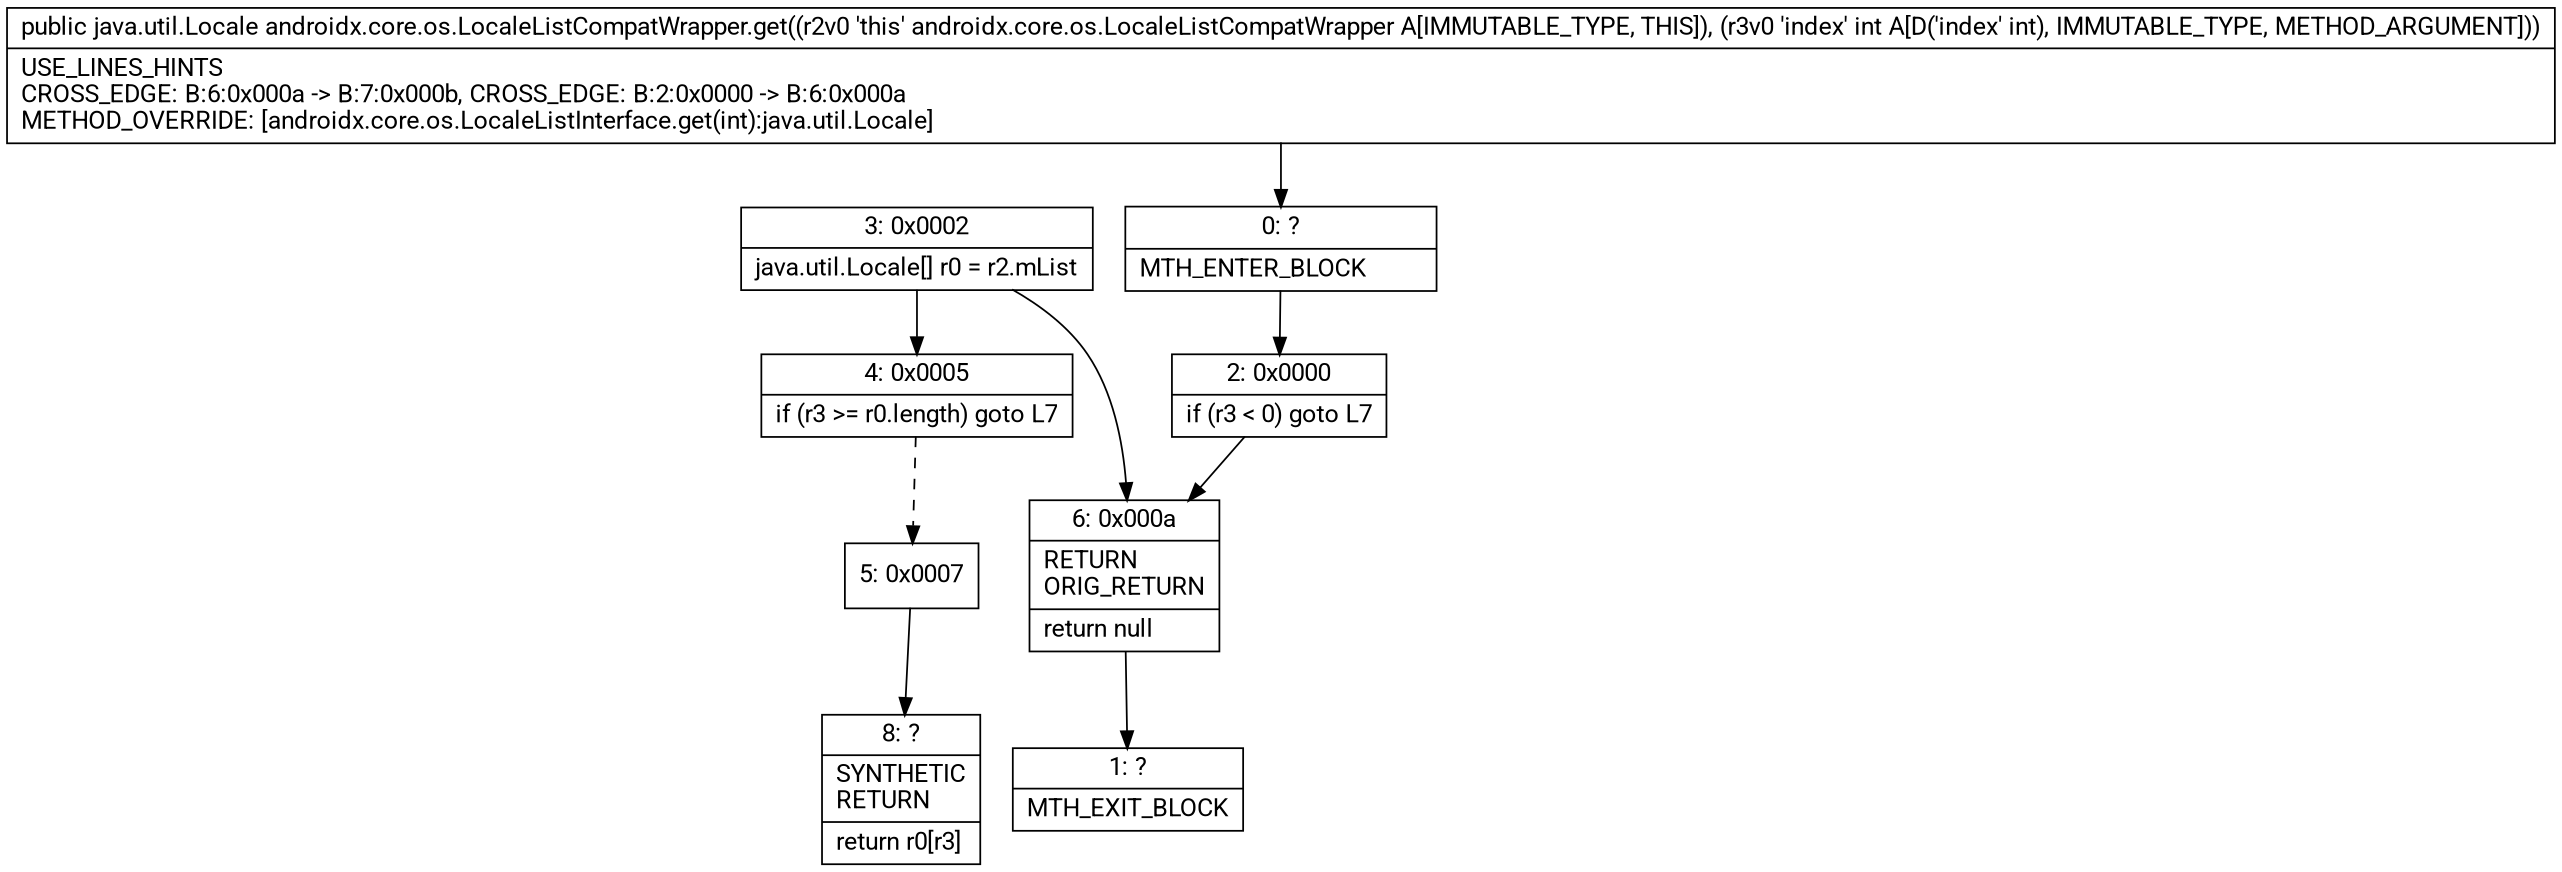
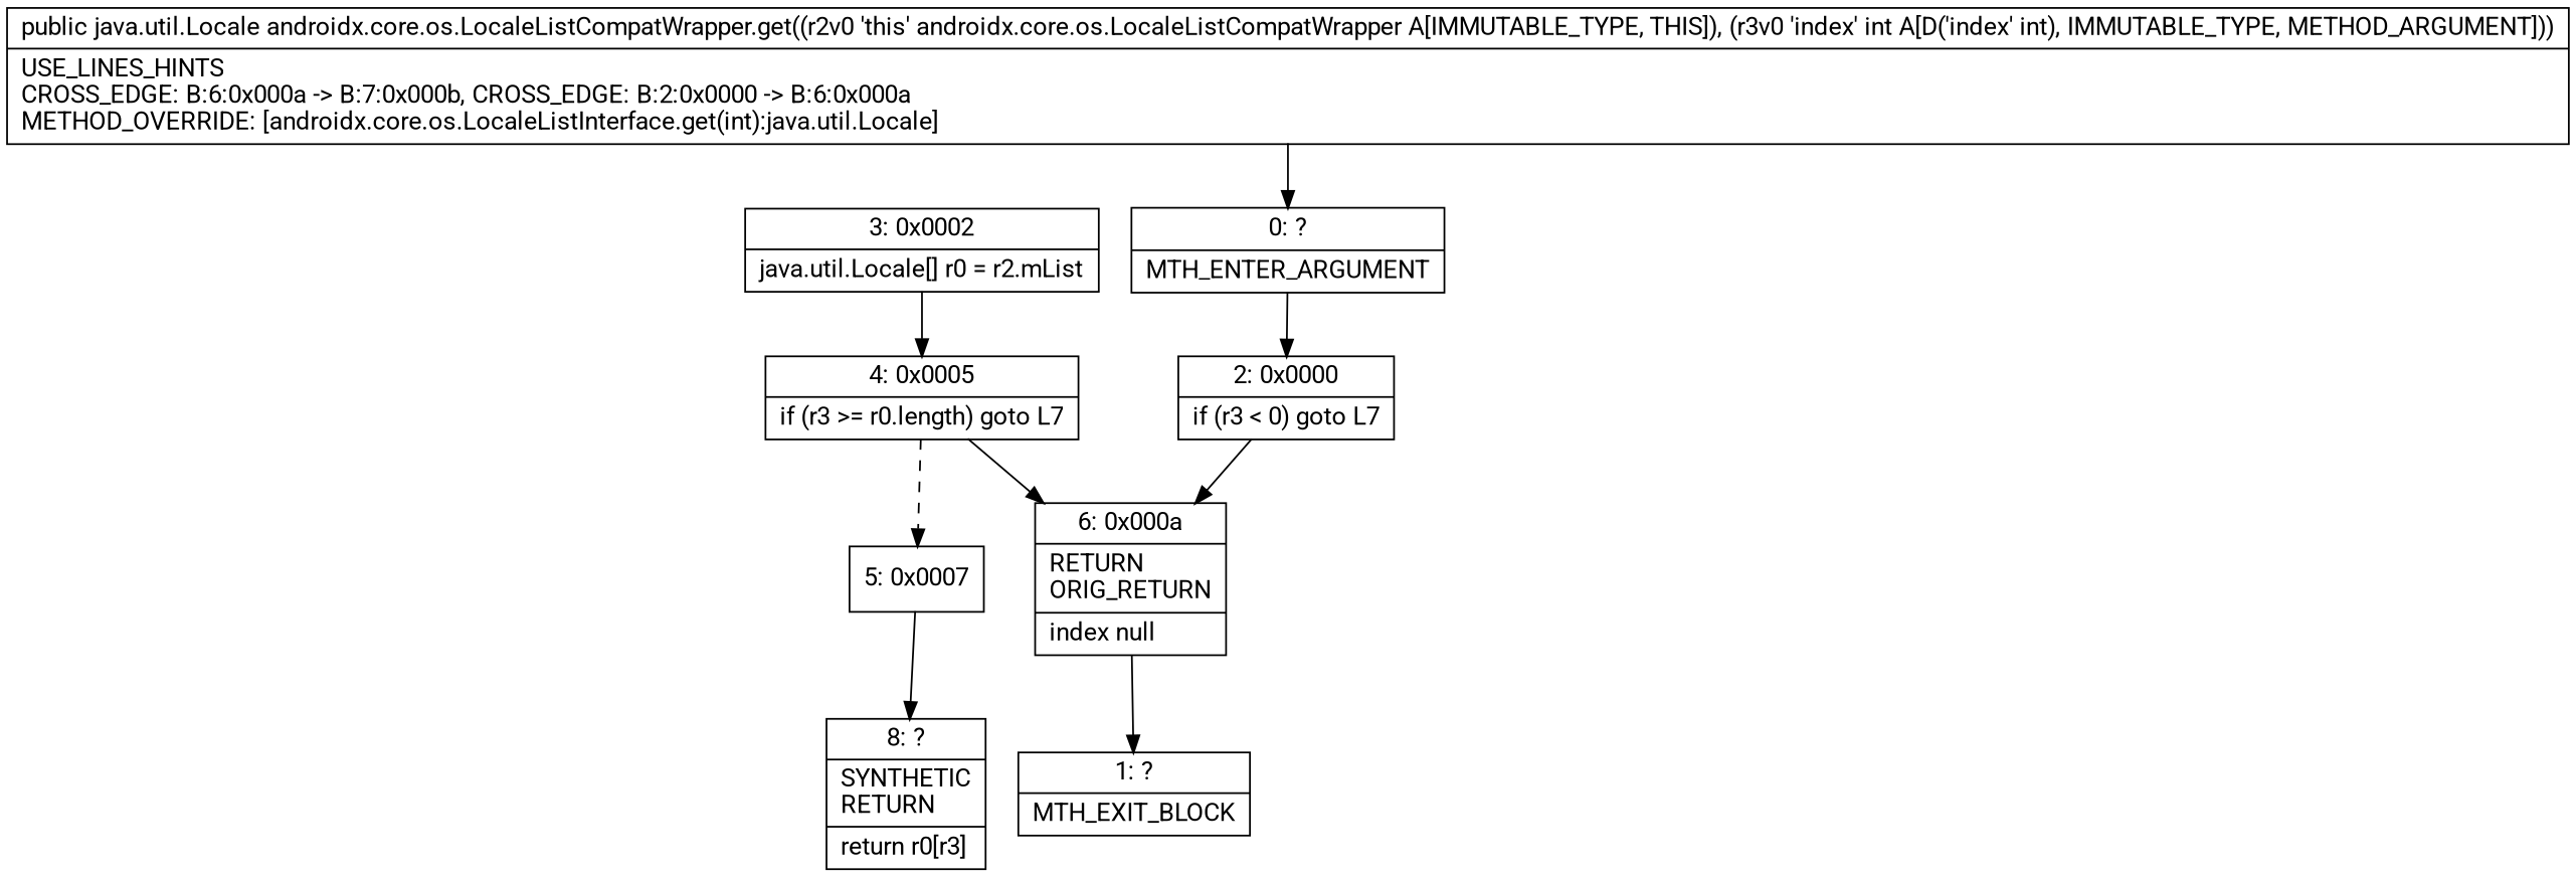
  digraph {
    fontname=Roboto
    node [fontname=Roboto shape=record]
    edge [fontname=Roboto]
-   n1 [label="{0\:\ ?|MTH_ENTER_BLOCK\l}"]
+   n1 [label="{0\:\ ?|MTH_ENTER_ARGUMENT\l}"]
    n2 [label="{2\:\ 0x0000|if (r3 \< 0) goto L7\l}"]
-   n3 [label="{6\:\ 0x000a|RETURN\lORIG_RETURN\l|return null\l}"]
+   n3 [label="{6\:\ 0x000a|RETURN\lORIG_RETURN\l|index null\l}"]
    n4 [label="{3\:\ 0x0002|java.util.Locale[] r0 = r2.mList\l}"]
    n5 [label="{4\:\ 0x0005|if (r3 \>= r0.length) goto L7\l}"]
    n6 [label="{1\:\ ?|MTH_EXIT_BLOCK\l}"]
    n7 [label="{5\:\ 0x0007}"]
    n8 [label="{8\:\ ?|SYNTHETIC\lRETURN\l|return r0[r3]\l}"]
    n9 [label="{public java.util.Locale androidx.core.os.LocaleListCompatWrapper.get((r2v0 'this' androidx.core.os.LocaleListCompatWrapper A[IMMUTABLE_TYPE, THIS]), (r3v0 'index' int A[D('index' int), IMMUTABLE_TYPE, METHOD_ARGUMENT]))  | USE_LINES_HINTS\lCROSS_EDGE: B:6:0x000a \-\> B:7:0x000b, CROSS_EDGE: B:2:0x0000 \-\> B:6:0x000a\lMETHOD_OVERRIDE: [androidx.core.os.LocaleListInterface.get(int):java.util.Locale]\l}"]
    n1 -> n2
    n2 -> n3
    n3 -> n6
    n4 -> n5
-   n4 -> n3
+   n5 -> n3
    n5 -> n7 [style=dashed]
    n7 -> n8
    n9 -> n1
  }
